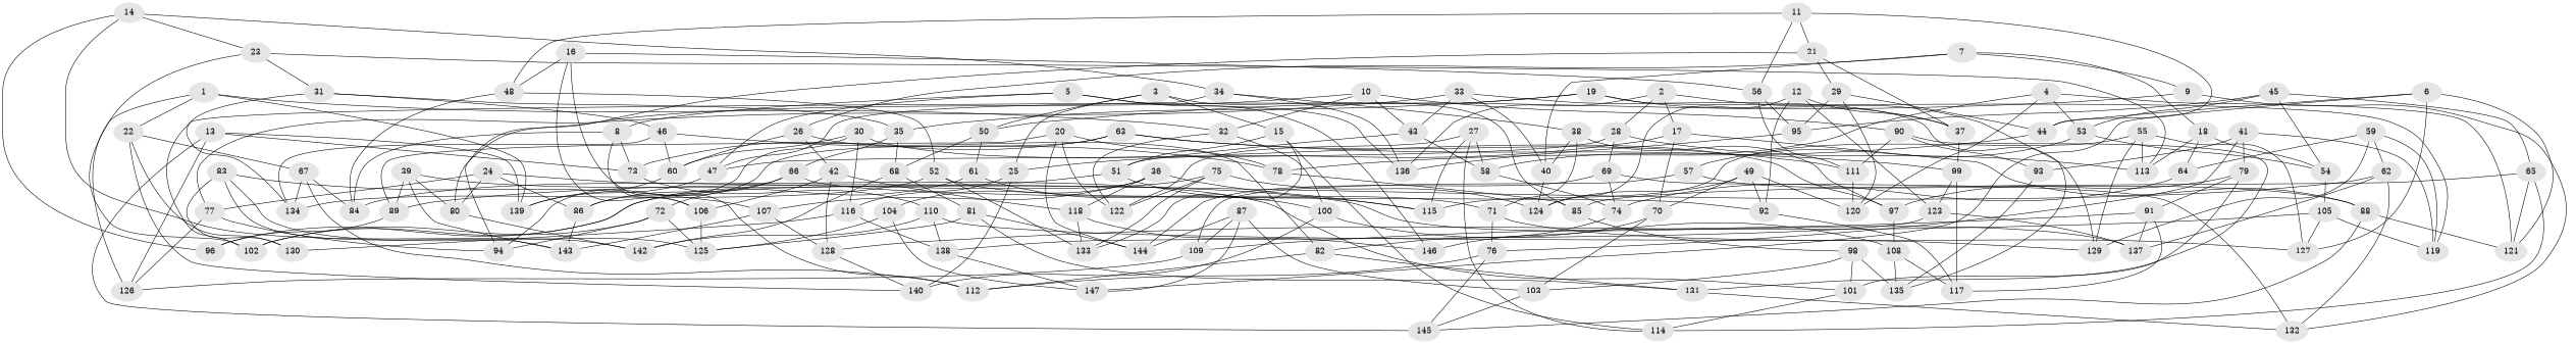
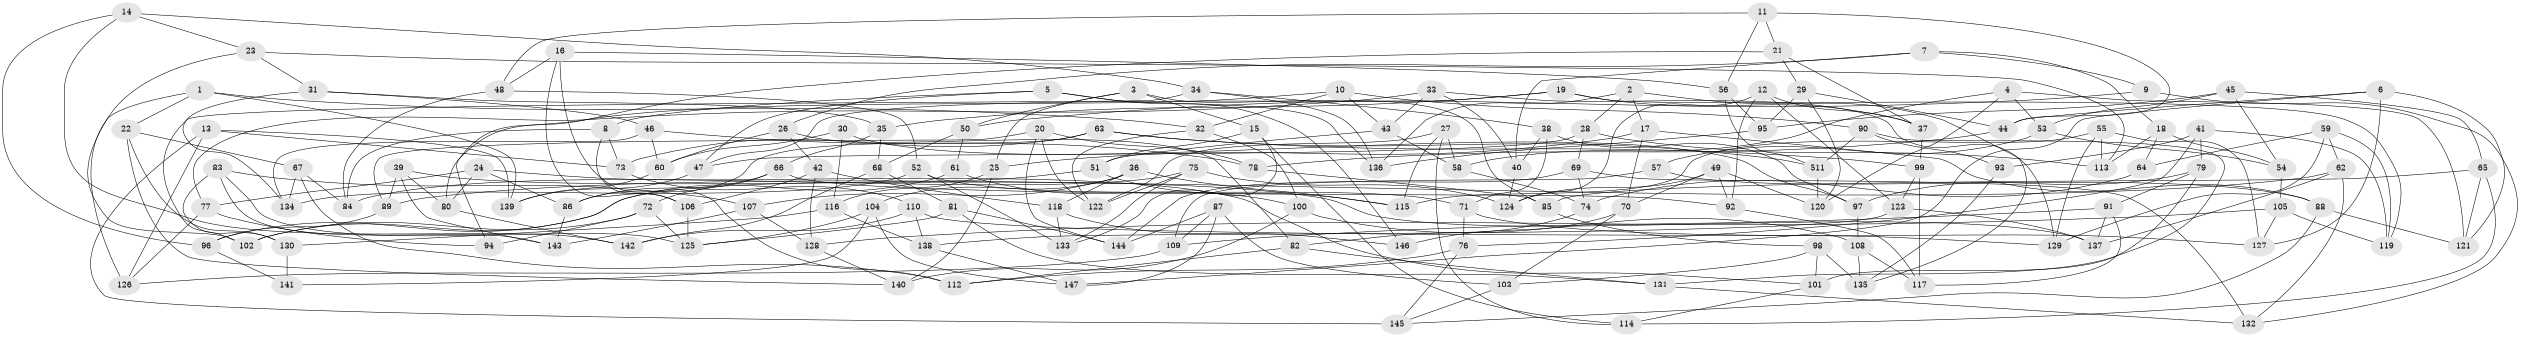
  graph {
    node [color=gray90 style=filled]
    1
    22
    32
    126
    139
    67
    130
    140
    122
    100
    2
    17
    28
    135
    136
    25
    70
    88
    47
    113
    69
    3
    15
    50
    85
    51
    114
    133
    116
    61
    68
    98
    4
    53
    58
    120
    121
    54
    57
    74
    5
    8
    146
    73
    84
    106
    6
    44
    127
    147
    78
    7
    9
    18
    26
    40
    132
    64
    42
    60
    82
    124
    110
    125
    102
    10
    43
    80
    90
    142
    93
-   111
+   111 [label=511]
    131
    11
    21
    48
    56
    37
    29
    94
    52
    95
    12
    92
    123
    99
    117
    137
    138
    13
    145
    14
    23
    34
    96
    31
    38
+   141
    115
    16
    112
    103
    105
    19
    35
    119
    66
    20
    89
    144
    134
    46
    24
    77
    86
    101
    143
    118
    128
    27
    30
    97
    108
    33
    129
    71
    72
    81
    36
    104
    107
    76
    39
    41
    79
    91
    45
    65
    49
    109
    55
    59
    62
    63
    75
    83
    87
    1 -- 22
    1 -- 32
    1 -- 126
    1 -- 139
    22 -- 67
    22 -- 130
    22 -- 140
    32 -- 122
    32 -- 100
    67 -- 84
    67 -- 112
    67 -- 134
+   130 -- 141
    100 -- 140
    100 -- 108
    2 -- 17
    2 -- 28
    2 -- 135
    2 -- 136
    17 -- 25
    17 -- 70
    17 -- 88
    28 -- 47
    28 -- 113
    28 -- 69
    25 -- 140
    25 -- 116
    70 -- 146
    70 -- 103
    88 -- 121
    88 -- 145
    47 -- 139
    69 -- 74
    69 -- 132
    69 -- 144
    3 -- 25
    3 -- 15
    3 -- 50
    3 -- 85
    15 -- 51
    15 -- 114
    15 -- 133
    50 -- 61
    50 -- 68
    85 -- 98
    51 -- 96
    51 -- 115
    116 -- 130
    116 -- 138
    61 -- 100
    61 -- 102
    68 -- 142
    68 -- 81
    98 -- 135
    98 -- 103
    98 -- 101
    4 -- 53
    4 -- 58
    4 -- 120
    4 -- 121
    53 -- 54
    53 -- 57
    58 -- 74
    54 -- 105
    57 -- 88
    57 -- 109
    74 -- 82
    5 -- 136
    5 -- 47
    5 -- 8
    5 -- 146
    8 -- 73
    8 -- 84
    8 -- 106
    73 -- 110
    106 -- 125
    6 -- 121
    6 -- 44
    6 -- 127
    6 -- 147
    44 -- 78
    78 -- 85
    7 -- 9
    7 -- 18
    7 -- 26
    7 -- 40
    9 -- 50
    9 -- 132
    18 -- 113
    18 -- 54
    18 -- 64
    26 -- 42
    26 -- 60
    26 -- 82
    40 -- 124
    64 -- 74
    42 -- 106
    42 -- 118
    42 -- 128
    60 -- 139
    82 -- 131
    82 -- 112
    110 -- 142
    110 -- 138
    110 -- 129
    10 -- 32
    10 -- 43
    10 -- 80
    10 -- 90
    43 -- 51
    43 -- 58
    80 -- 142
    90 -- 93
    90 -- 111
    90 -- 131
    93 -- 135
    111 -- 120
    131 -- 132
    11 -- 44
    11 -- 21
    11 -- 48
    11 -- 56
    21 -- 37
    21 -- 29
    21 -- 94
    48 -- 84
    48 -- 52
    56 -- 111
    56 -- 95
    37 -- 99
    29 -- 120
    29 -- 44
    29 -- 95
    52 -- 133
    52 -- 134
    52 -- 71
    95 -- 136
    12 -- 124
    12 -- 37
    12 -- 92
    12 -- 123
    92 -- 117
    123 -- 137
    123 -- 138
    99 -- 123
    99 -- 117
    138 -- 147
    13 -- 126
    13 -- 139
    13 -- 73
    13 -- 145
    14 -- 142
    14 -- 23
    14 -- 34
    14 -- 96
    23 -- 113
    23 -- 102
    23 -- 31
    34 -- 136
    34 -- 102
    34 -- 38
+   96 -- 141
    31 -- 35
    31 -- 134
    31 -- 46
    38 -- 40
    38 -- 97
    38 -- 71
    16 -- 106
    16 -- 48
    16 -- 56
    16 -- 112
    103 -- 145
    105 -- 127
    105 -- 119
    105 -- 128
    19 -- 47
    19 -- 37
    19 -- 35
    19 -- 119
    35 -- 68
    35 -- 66
    66 -- 92
    66 -- 86
    66 -- 72
    20 -- 122
    20 -- 78
    20 -- 89
    20 -- 144
    89 -- 96
    46 -- 78
    46 -- 60
    46 -- 134
    24 -- 80
    24 -- 77
    24 -- 86
    24 -- 101
    77 -- 126
    77 -- 94
    86 -- 143
    101 -- 114
    118 -- 133
    118 -- 146
    128 -- 140
    27 -- 122
    27 -- 114
    27 -- 58
    27 -- 115
    30 -- 116
    30 -- 60
-   30 -- 94
    30 -- 97
    97 -- 108
    108 -- 135
    108 -- 117
    33 -- 40
    33 -- 43
    33 -- 77
    33 -- 129
    71 -- 127
    71 -- 76
    72 -- 125
    72 -- 102
    72 -- 94
    81 -- 125
    81 -- 131
    81 -- 144
    36 -- 115
    36 -- 118
    36 -- 104
    36 -- 107
    104 -- 147
    104 -- 125
+   104 -- 141
    107 -- 143
    107 -- 128
    76 -- 145
    76 -- 112
    39 -- 80
    39 -- 137
    39 -- 89
    39 -- 143
    41 -- 93
    41 -- 119
    41 -- 76
    41 -- 79
    79 -- 101
    79 -- 97
    79 -- 91
    91 -- 117
    91 -- 137
    91 -- 109
    45 -- 53
    45 -- 54
    45 -- 95
    45 -- 65
    65 -- 85
    65 -- 114
    65 -- 121
    49 -- 70
    49 -- 120
    49 -- 124
    49 -- 92
    109 -- 126
    55 -- 113
    55 -- 127
    55 -- 115
    55 -- 129
    59 -- 64
    59 -- 119
    59 -- 129
    59 -- 62
    62 -- 132
    62 -- 137
    62 -- 89
    63 -- 73
    63 -- 111
    63 -- 99
    63 -- 86
    75 -- 122
    75 -- 133
    75 -- 84
    75 -- 124
    83 -- 130
    83 -- 125
    83 -- 143
    83 -- 107
    87 -- 147
    87 -- 103
    87 -- 144
    87 -- 109
  }
